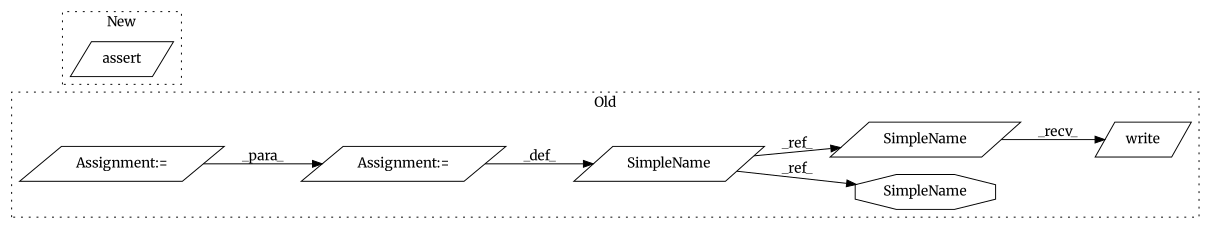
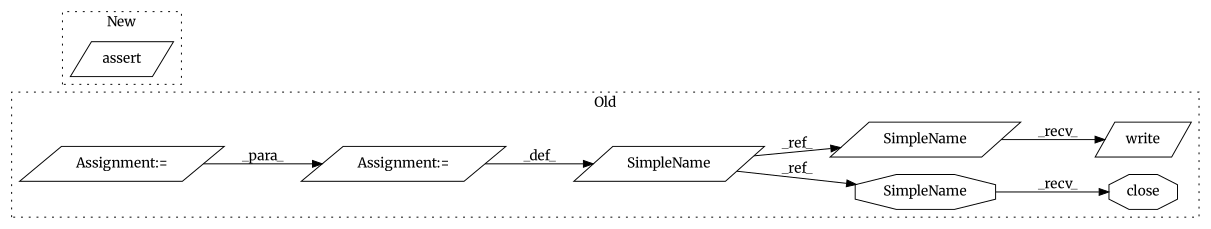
  digraph {
    rankdir=LR
    fontname=Merriweather
    node [a=42 l=5 shape=parallelogram fontname=Merriweather]
    edge [fontname=Merriweather]
+   n1 [a=32 l=7 label=close s=10123 shape=octagon]
    n2 [a=7 l=1 label="Assignment:=" s=9934]
    n3 [a=7 l=1 label="Assignment:=" s=10004]
    n4 [a=32 l="6,1" label=write s="10092,10110"]
    n5 [label=SimpleName s=9999]
    n6 [label=SimpleName s=10117 shape=octagon]
    n7 [label=SimpleName s=10086]
    n8 [a=6 l=7 label=assert s=10778]
    subgraph cluster_1 {
      label=Old
      style=dotted
+     n1
      n2
      n3
      n4
      n5
      n6
      n7
    }
    subgraph cluster_2 {
      label=New
      style=dotted
      n8
    }
    n2 -> n3 [label=_para_]
    n3 -> n5 [label=_def_]
    n5 -> n6 [label=_ref_]
    n5 -> n7 [label=_ref_]
+   n6 -> n1 [label=_recv_]
    n7 -> n4 [label=_recv_]
  }
